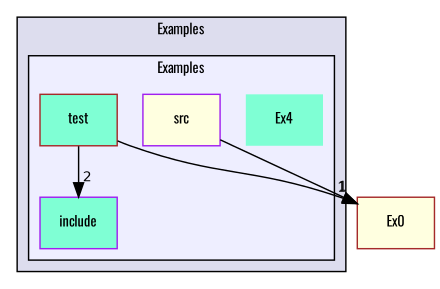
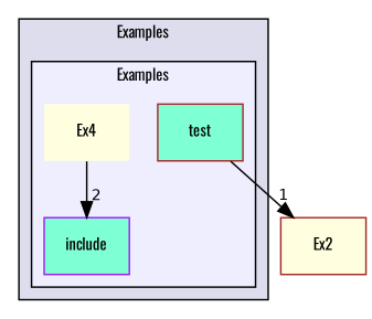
  digraph {
    compound=true
    fontname=Oswald
    node [color=purple fillcolor=aquamarine fontname=Oswald fontsize=10 shape=box style=filled]
    edge [fontname=Oswald headlabel=1 labeldistance=1.5 labelfontname=Helvetica labelfontsize=10]
-   n1 [color=darkgreen label=Ex4 shape=plaintext]
+   n1 [color=darkgreen fillcolor=lightyellow label=Ex4 shape=plaintext]
    n2 [label=include]
-   n3 [fillcolor=lightyellow label=src]
    n4 [color=brown label=test]
-   n5 [color=brown fillcolor=lightyellow label=Ex0]
+   n5 [color=brown fillcolor=lightyellow label=Ex2]
    subgraph cluster_1 {
      bgcolor="#ddddee"
      fontsize=10
      label=Examples
      pencolor=black
      subgraph cluster_2 {
        bgcolor="#eeeeff"
        fontsize=10
        label=Examples
        pencolor=black
        n1
        n2
-       n3
        n4
      }
    }
-   n3 -> n5
-   n4 -> n2 [headlabel=2]
+   n1 -> n2 [headlabel=2]
    n4 -> n5
  }
